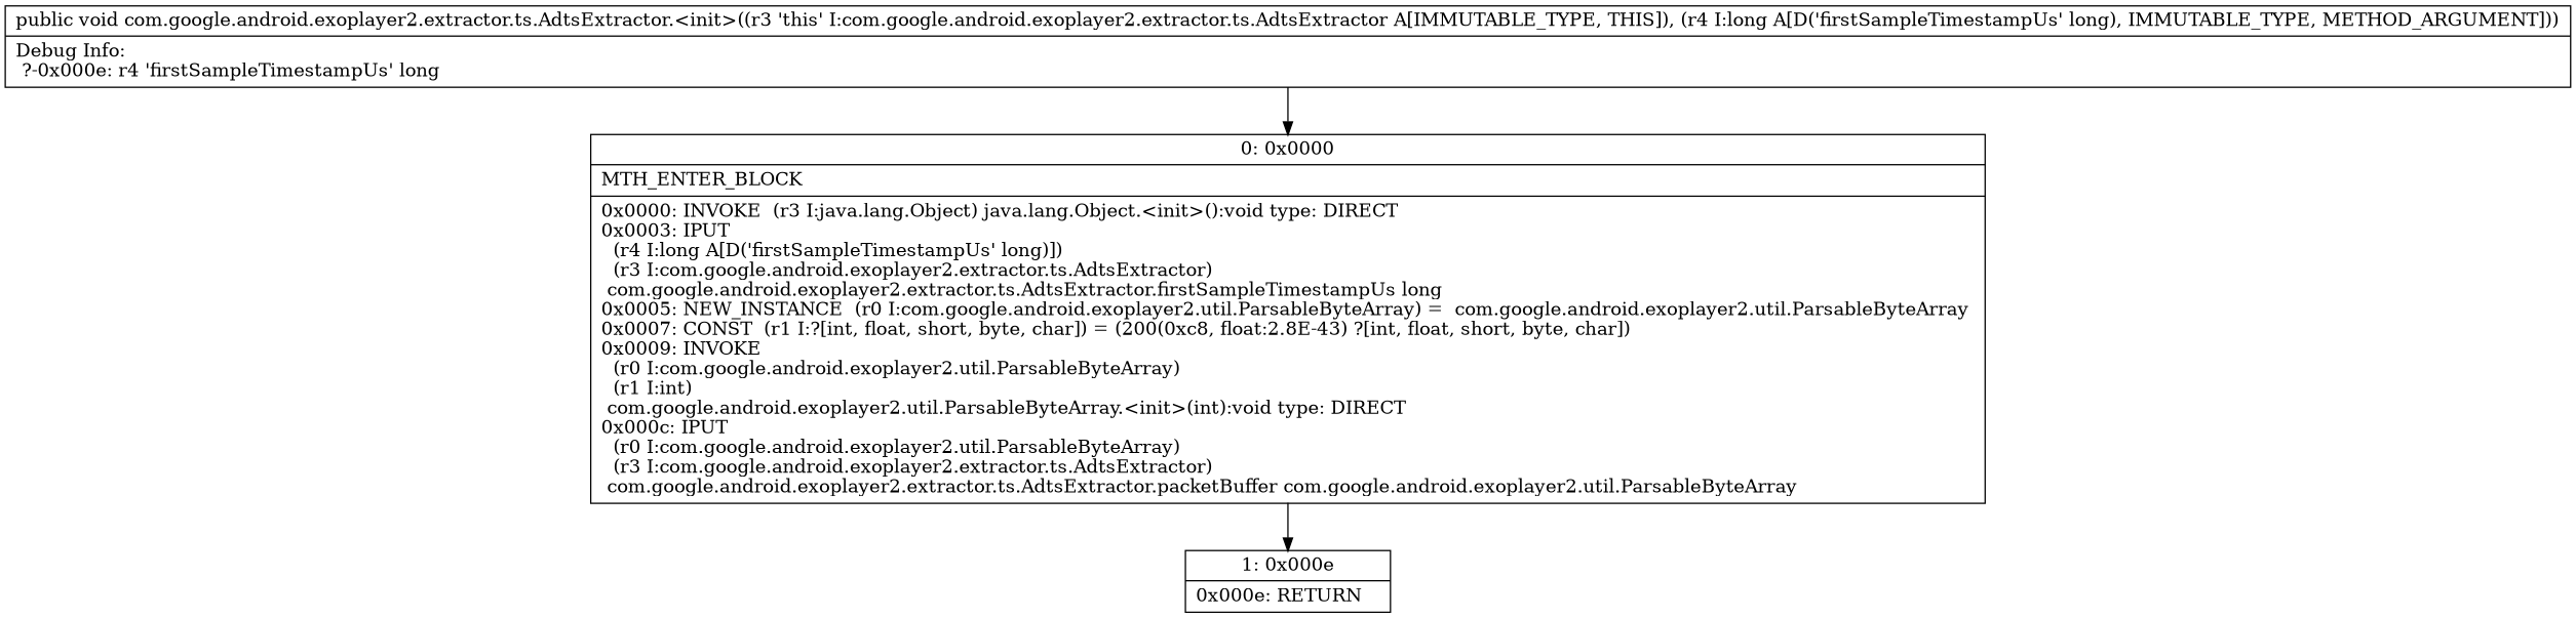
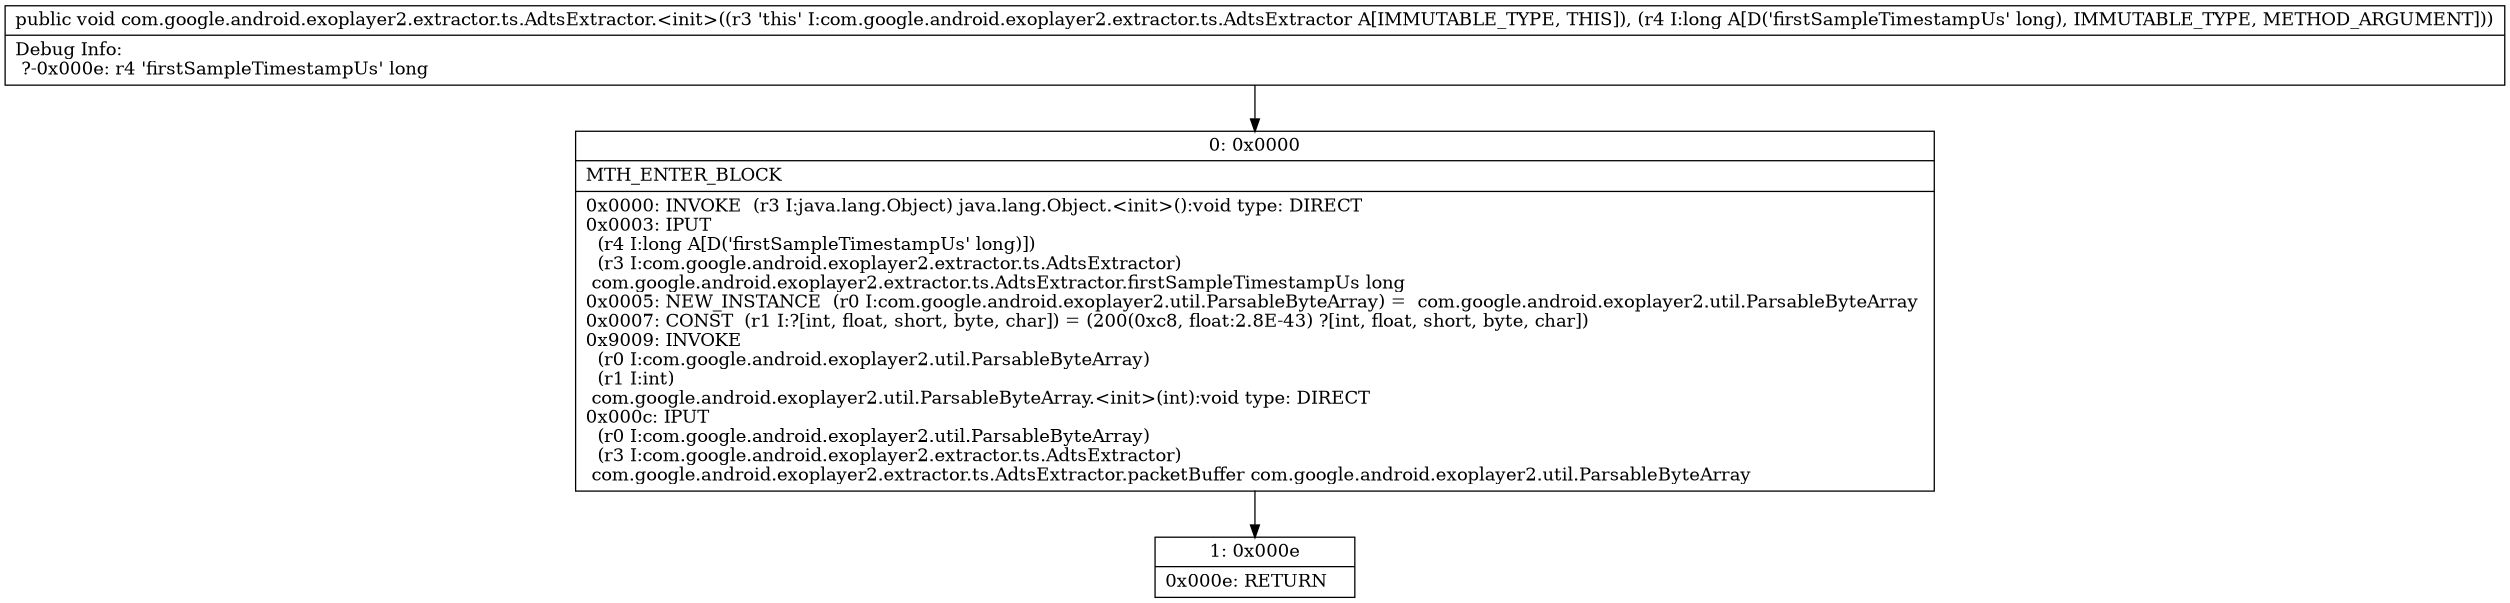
  digraph {
    node [shape=record]
-   n1 [label="{0\:\ 0x0000|MTH_ENTER_BLOCK\l|0x0000: INVOKE  (r3 I:java.lang.Object) java.lang.Object.\<init\>():void type: DIRECT \l0x0003: IPUT  \l  (r4 I:long A[D('firstSampleTimestampUs' long)])\l  (r3 I:com.google.android.exoplayer2.extractor.ts.AdtsExtractor)\l com.google.android.exoplayer2.extractor.ts.AdtsExtractor.firstSampleTimestampUs long \l0x0005: NEW_INSTANCE  (r0 I:com.google.android.exoplayer2.util.ParsableByteArray) =  com.google.android.exoplayer2.util.ParsableByteArray \l0x0007: CONST  (r1 I:?[int, float, short, byte, char]) = (200(0xc8, float:2.8E\-43) ?[int, float, short, byte, char]) \l0x0009: INVOKE  \l  (r0 I:com.google.android.exoplayer2.util.ParsableByteArray)\l  (r1 I:int)\l com.google.android.exoplayer2.util.ParsableByteArray.\<init\>(int):void type: DIRECT \l0x000c: IPUT  \l  (r0 I:com.google.android.exoplayer2.util.ParsableByteArray)\l  (r3 I:com.google.android.exoplayer2.extractor.ts.AdtsExtractor)\l com.google.android.exoplayer2.extractor.ts.AdtsExtractor.packetBuffer com.google.android.exoplayer2.util.ParsableByteArray \l}"]
+   n1 [label="{0\:\ 0x0000|MTH_ENTER_BLOCK\l|0x0000: INVOKE  (r3 I:java.lang.Object) java.lang.Object.\<init\>():void type: DIRECT \l0x0003: IPUT  \l  (r4 I:long A[D('firstSampleTimestampUs' long)])\l  (r3 I:com.google.android.exoplayer2.extractor.ts.AdtsExtractor)\l com.google.android.exoplayer2.extractor.ts.AdtsExtractor.firstSampleTimestampUs long \l0x0005: NEW_INSTANCE  (r0 I:com.google.android.exoplayer2.util.ParsableByteArray) =  com.google.android.exoplayer2.util.ParsableByteArray \l0x0007: CONST  (r1 I:?[int, float, short, byte, char]) = (200(0xc8, float:2.8E\-43) ?[int, float, short, byte, char]) \l0x9009: INVOKE  \l  (r0 I:com.google.android.exoplayer2.util.ParsableByteArray)\l  (r1 I:int)\l com.google.android.exoplayer2.util.ParsableByteArray.\<init\>(int):void type: DIRECT \l0x000c: IPUT  \l  (r0 I:com.google.android.exoplayer2.util.ParsableByteArray)\l  (r3 I:com.google.android.exoplayer2.extractor.ts.AdtsExtractor)\l com.google.android.exoplayer2.extractor.ts.AdtsExtractor.packetBuffer com.google.android.exoplayer2.util.ParsableByteArray \l}"]
    n2 [label="{1\:\ 0x000e|0x000e: RETURN   \l}"]
    n3 [label="{public void com.google.android.exoplayer2.extractor.ts.AdtsExtractor.\<init\>((r3 'this' I:com.google.android.exoplayer2.extractor.ts.AdtsExtractor A[IMMUTABLE_TYPE, THIS]), (r4 I:long A[D('firstSampleTimestampUs' long), IMMUTABLE_TYPE, METHOD_ARGUMENT]))  | Debug Info:\l  ?\-0x000e: r4 'firstSampleTimestampUs' long\l}"]
    n1 -> n2
    n3 -> n1
  }
